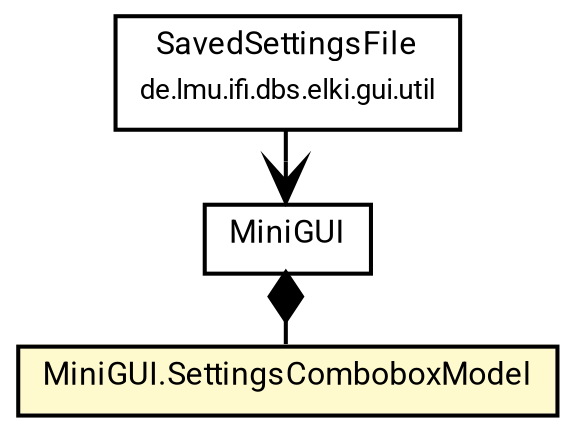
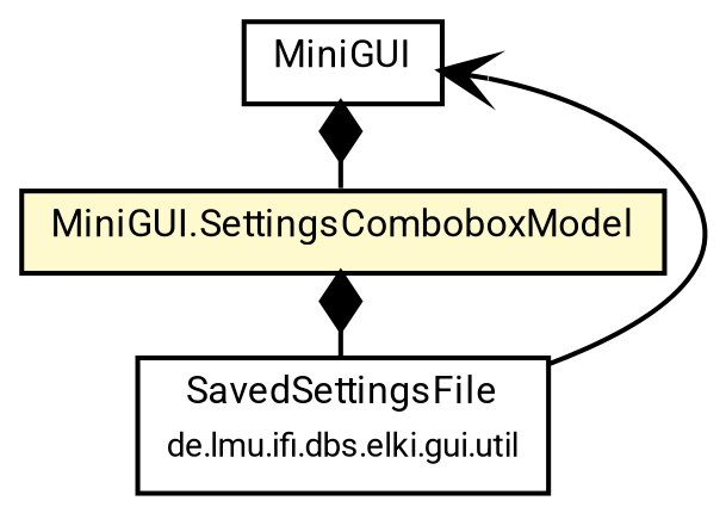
  digraph {
    fontname="Patrick Hand"
    nodesep=0.15
    rankdir=TB
    ranksep=0.25
    node [fontcolor=black fontname="Patrick Hand" fontsize=8 margin=0 shape=plaintext]
    edge [arrowhead=none arrowtail=diamond color=black dir=back fontname="Patrick Hand" fontsize=7 labelfontname=Roboto labelfontsize=7 weight=6]
    n1 [height=0 label=<<table title="de.lmu.ifi.dbs.elki.gui.minigui.MiniGUI" border="0" cellborder="1" cellspacing="0" cellpadding="2" href="MiniGUI.html" target="_parent"> 		<tr><td><table border="0" cellspacing="0" cellpadding="1"> 		<tr><td align="center" balign="center"> <font face="Roboto">MiniGUI</font> </td></tr> 		</table></td></tr> 		</table>> width=0]
    n2 [height=0 label=<<table title="de.lmu.ifi.dbs.elki.gui.minigui.MiniGUI.SettingsComboboxModel" border="0" cellborder="1" cellspacing="0" cellpadding="2" bgcolor="lemonChiffon" href="MiniGUI.SettingsComboboxModel.html" target="_parent"> 		<tr><td><table border="0" cellspacing="0" cellpadding="1"> 		<tr><td align="center" balign="center"> <font face="Roboto">MiniGUI.SettingsComboboxModel</font> </td></tr> 		</table></td></tr> 		</table>> width=0]
    n3 [height=0 label=<<table title="de.lmu.ifi.dbs.elki.gui.util.SavedSettingsFile" border="0" cellborder="1" cellspacing="0" cellpadding="2" href="../util/SavedSettingsFile.html" target="_parent"> 		<tr><td><table border="0" cellspacing="0" cellpadding="1"> 		<tr><td align="center" balign="center"> <font face="Roboto">SavedSettingsFile</font> </td></tr> 		<tr><td align="center" balign="center"> <font face="Roboto" point-size="7.0">de.lmu.ifi.dbs.elki.gui.util</font> </td></tr> 		</table></td></tr> 		</table>> width=0]
    n1 -> n2
+   n2 -> n3
    n3 -> n1 [arrowhead=open weight=1 arrowtail="" dir=""]
  }
